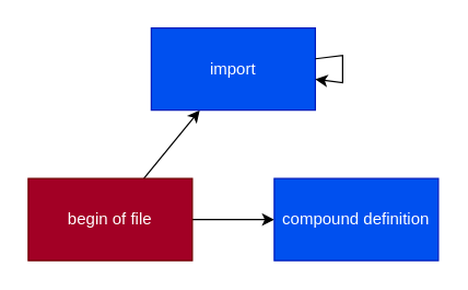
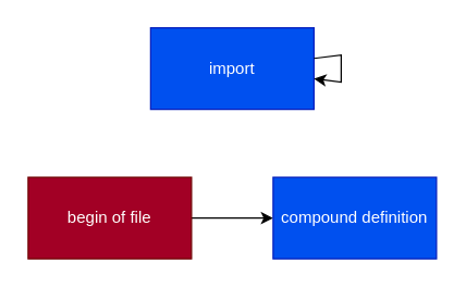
  <mxCell id="0" />
  <mxCell id="1" parent="0" />
- <mxCell id="2" value="" style="edgeStyle=none;html=1;rounded=0;" parent="1" source="4" target="5" edge="1"><mxGeometry relative="1" as="geometry" /></mxCell>
  <mxCell id="3" value="" style="edgeStyle=none;html=1;rounded=0;" parent="1" source="4" target="6" edge="1"><mxGeometry relative="1" as="geometry" /></mxCell>
  <mxCell id="4" value="begin of file" style="rounded=0;whiteSpace=wrap;html=1;fillColor=#a20025;fontColor=#ffffff;strokeColor=#6F0000;" parent="1" vertex="1"><mxGeometry x="20" y="130" width="120" height="60" as="geometry" /></mxCell>
  <mxCell id="5" value="import" style="whiteSpace=wrap;html=1;rounded=0;fillColor=#0050ef;fontColor=#ffffff;strokeColor=#001DBC;" parent="1" vertex="1"><mxGeometry x="110" y="20" width="120" height="60" as="geometry" /></mxCell>
  <mxCell id="6" value="compound definition" style="whiteSpace=wrap;html=1;rounded=0;fillColor=#0050ef;fontColor=#ffffff;strokeColor=#001DBC;" parent="1" vertex="1"><mxGeometry x="200" y="130" width="120" height="60" as="geometry" /></mxCell>
  <mxCell id="7" style="edgeStyle=none;html=1;rounded=0;" parent="1" source="5" target="5" edge="1"><mxGeometry relative="1" as="geometry" /></mxCell>
